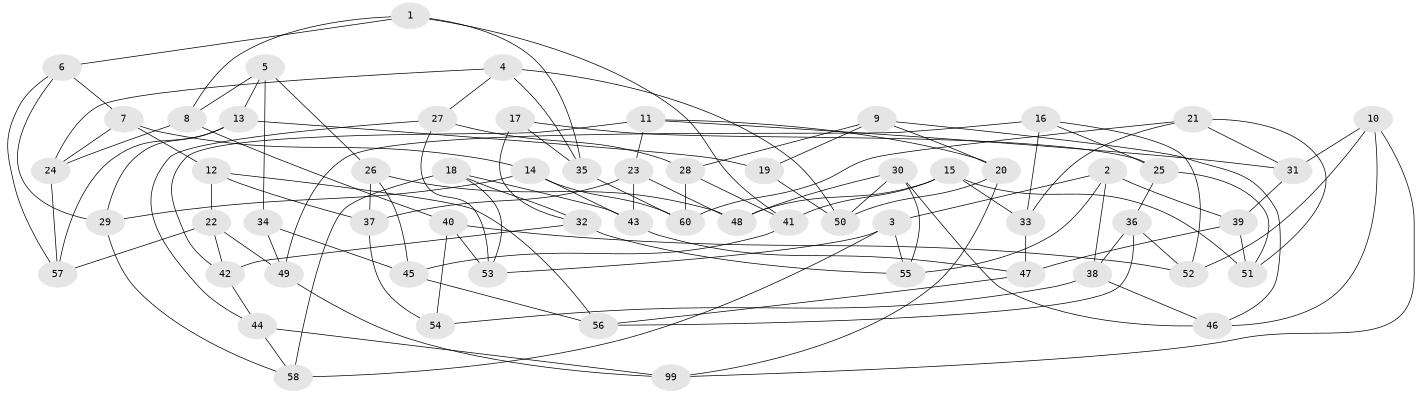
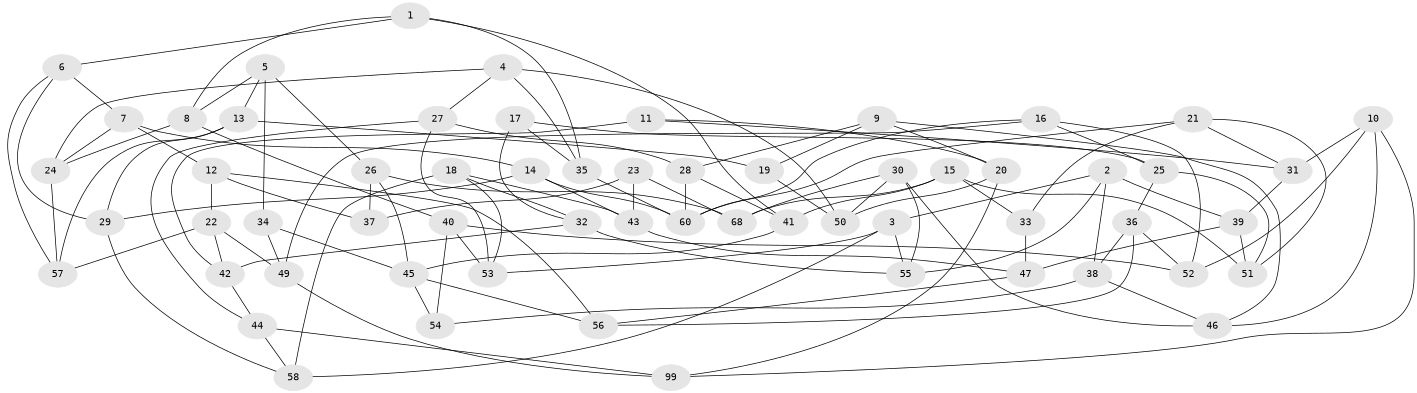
  graph {
    fontname="DejaVu Sans Mono"
    node [color=gray90 fontname="DejaVu Sans Mono" style=filled]
    edge [fontname="DejaVu Sans Mono"]
    1
    6
    8
    35
    41
    7
    29
    57
    24
    40
    60
    45
    2
    3
    38
    39
    55
    53
    58
    46
    54
    51
    47
    4
    27
    50
    28
    44
    5
    13
    26
    34
    19
    37
-   48
+   48 [label=68]
    49
    12
    14
    22
    56
    43
    52
    9
    20
    n45 [label=99]
    10
    31
    11
    23
    42
    15
    33
    16
    25
    36
    17
    32
    18
    21
    30
    1 -- 6
    1 -- 8
    1 -- 35
    1 -- 41
    6 -- 7
    6 -- 29
    6 -- 57
    8 -- 24
    8 -- 40
    35 -- 60
    41 -- 45
    7 -- 24
    7 -- 12
    7 -- 14
    29 -- 58
    24 -- 57
    40 -- 53
    40 -- 54
    40 -- 52
    45 -- 56
    2 -- 3
    2 -- 38
    2 -- 39
    2 -- 55
    3 -- 55
    3 -- 53
    3 -- 58
    38 -- 46
    38 -- 54
    39 -- 51
    39 -- 47
    47 -- 56
    4 -- 35
    4 -- 24
    4 -- 27
    4 -- 50
    27 -- 53
    27 -- 28
    27 -- 44
    28 -- 41
    28 -- 60
    44 -- 58
    44 -- n45
    5 -- 8
    5 -- 13
    5 -- 26
    5 -- 34
    13 -- 29
    13 -- 57
    13 -- 19
    26 -- 45
    26 -- 37
    26 -- 48
    34 -- 45
    34 -- 49
    19 -- 50
-   37 -- 54
+   45 -- 54
    49 -- n45
    12 -- 37
    12 -- 22
    12 -- 56
    14 -- 29
    14 -- 60
    14 -- 43
    22 -- 57
    22 -- 49
    22 -- 42
    43 -- 47
    9 -- 46
    9 -- 28
    9 -- 19
    9 -- 20
    20 -- 50
    20 -- n45
    10 -- 46
    10 -- 52
    10 -- n45
    10 -- 31
    31 -- 39
    11 -- 20
    11 -- 31
-   11 -- 23
    11 -- 42
    23 -- 37
    23 -- 48
    23 -- 43
    42 -- 44
    15 -- 41
    15 -- 51
    15 -- 48
    15 -- 33
    33 -- 47
    16 -- 49
    16 -- 52
-   16 -- 33
+   16 -- 60
    16 -- 25
    25 -- 51
    25 -- 36
    36 -- 38
    36 -- 56
    36 -- 52
    17 -- 35
    17 -- 25
    17 -- 32
    32 -- 55
    32 -- 42
    18 -- 53
    18 -- 58
    18 -- 43
    18 -- 32
    21 -- 60
    21 -- 51
    21 -- 31
    21 -- 33
    30 -- 55
    30 -- 46
    30 -- 50
    30 -- 48
  }
